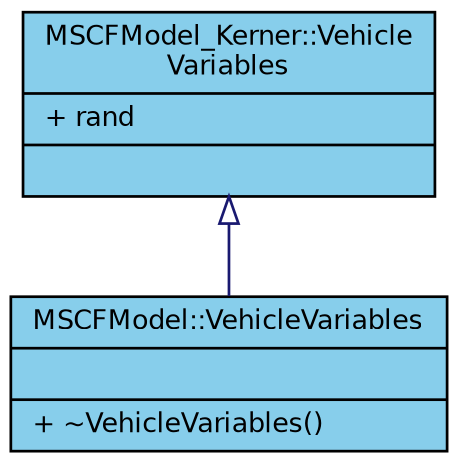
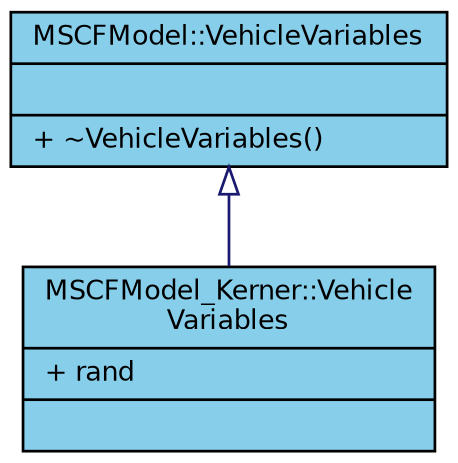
  digraph {
    node [color=black fillcolor=skyblue fontname=Helvetica fontsize=10 shape=record style=filled]
    n1 [fontcolor=black height=0.2 label="{MSCFModel_Kerner::Vehicle\lVariables\n|+ rand\l|}" width=0.4]
    n2 [height=0.2 label="{MSCFModel::VehicleVariables\n||+ ~VehicleVariables()\l}" width=0.4]
-   n1 -> n2 [arrowtail=onormal color=midnightblue dir=back fontname=Helvetica fontsize=10 labelfontname=Helvetica labelfontsize=10 style=solid]
+   n2 -> n1 [arrowtail=onormal color=midnightblue dir=back fontname=Helvetica fontsize=10 labelfontname=Helvetica labelfontsize=10 style=solid]
  }
